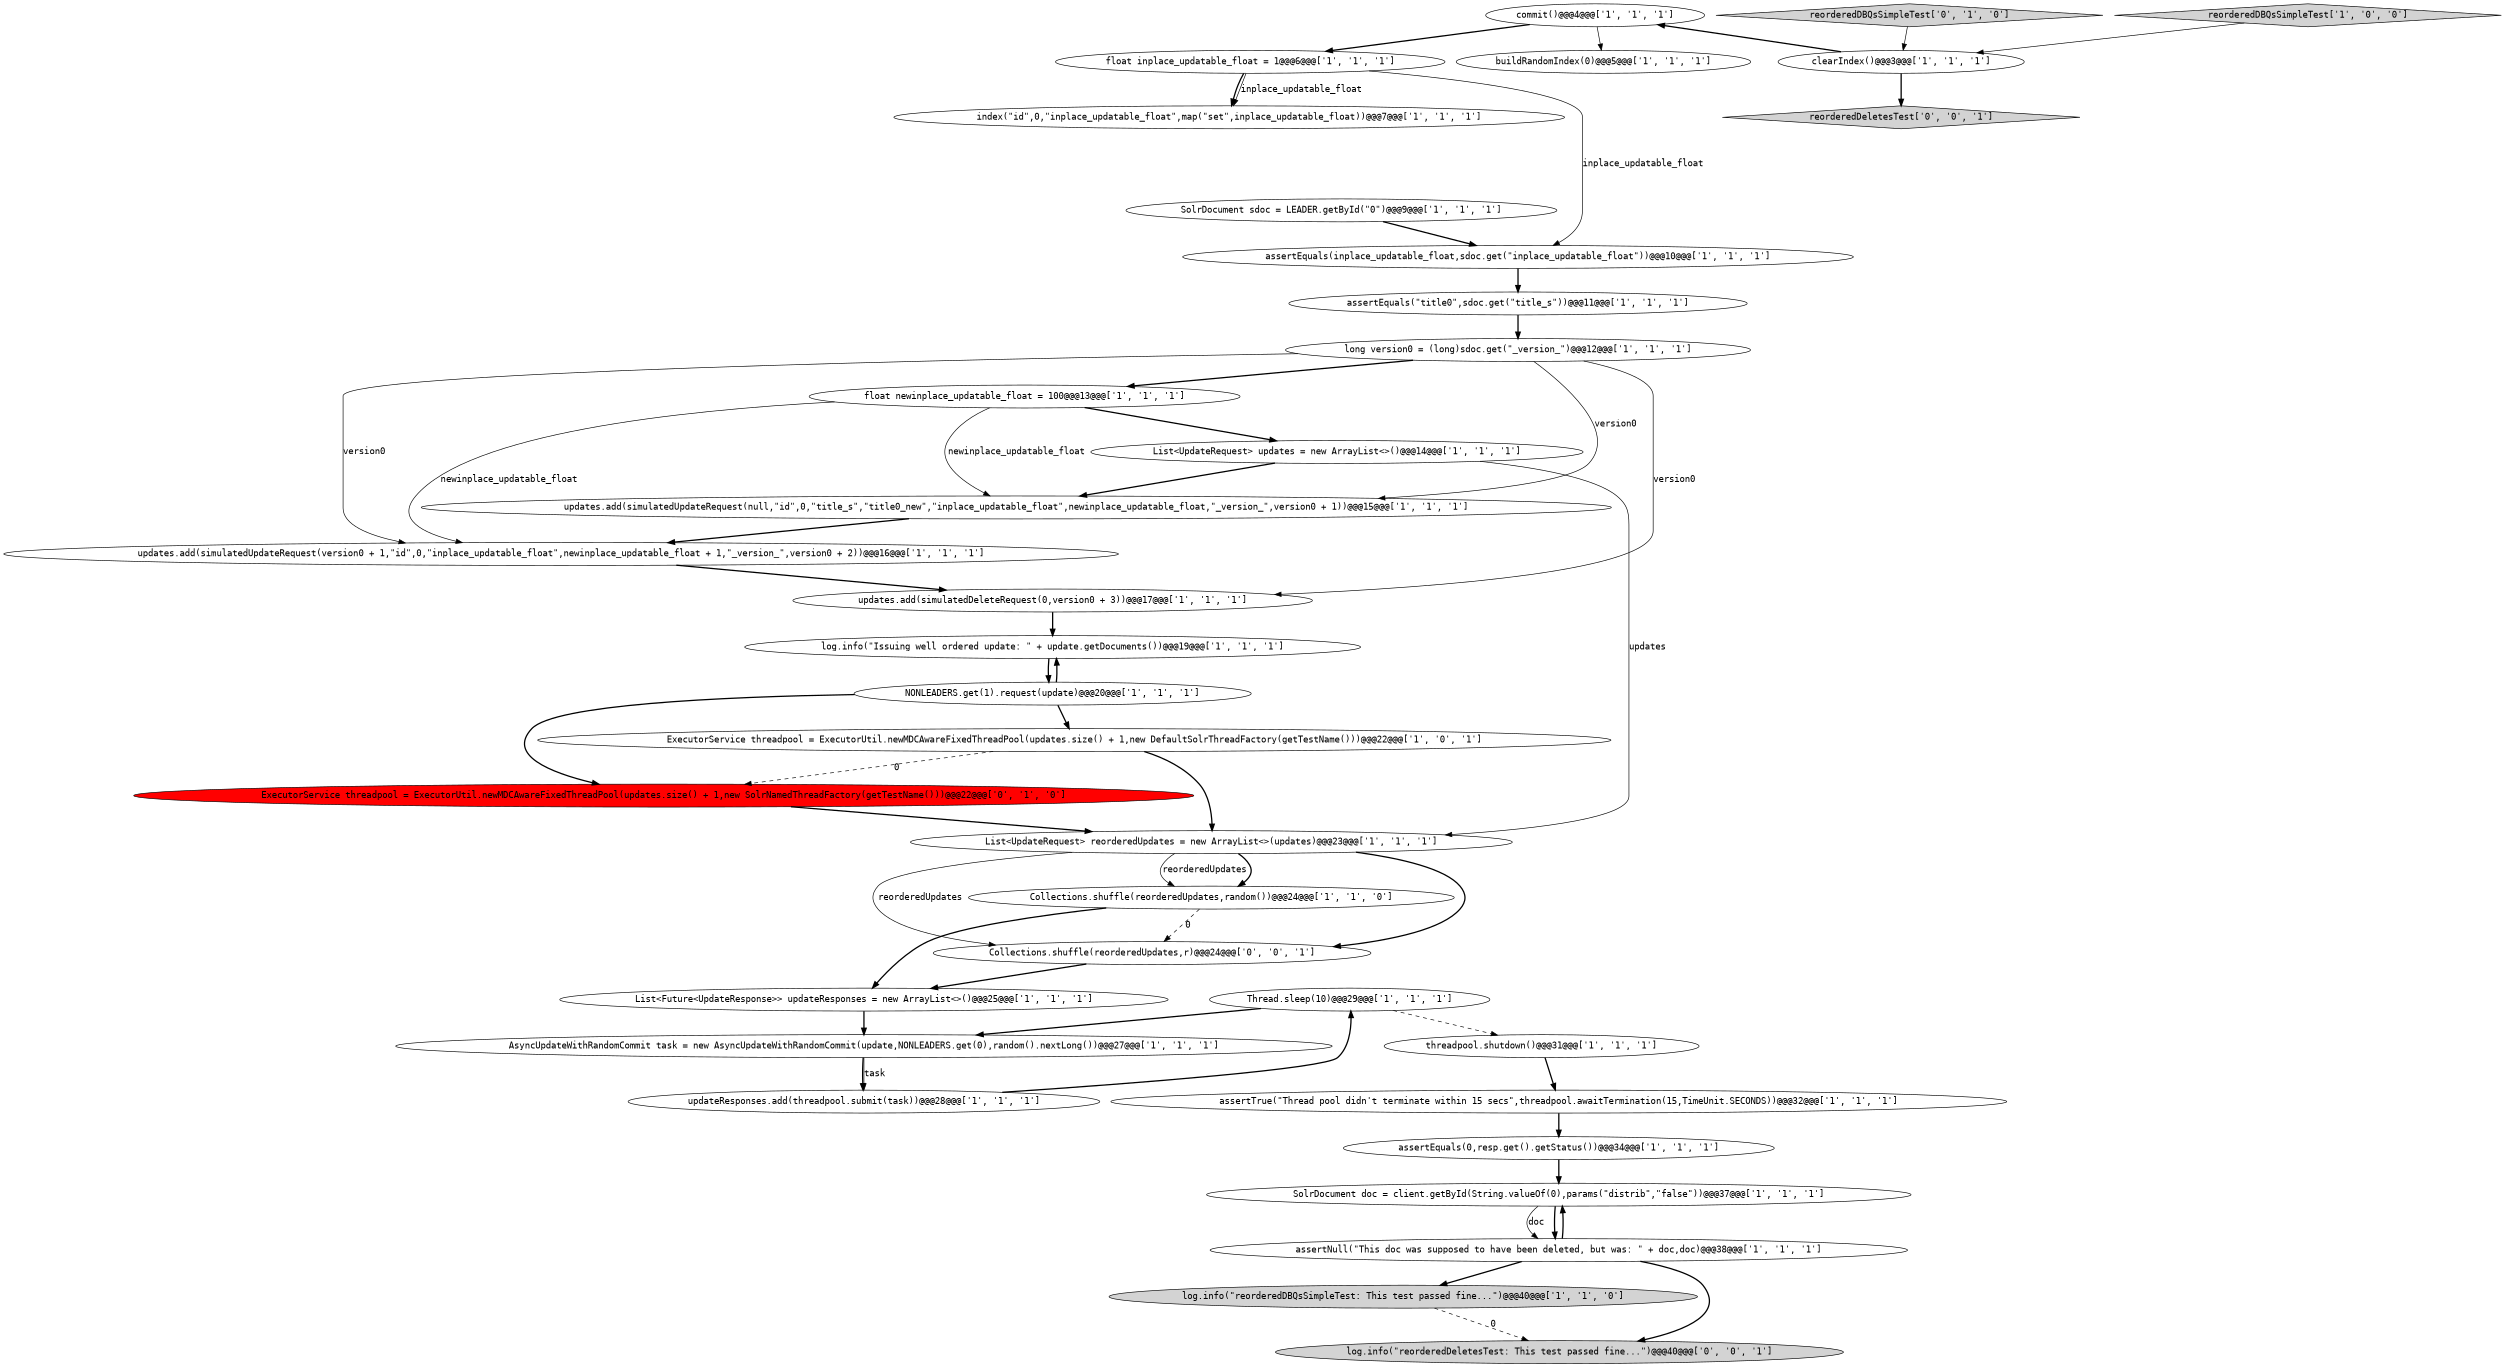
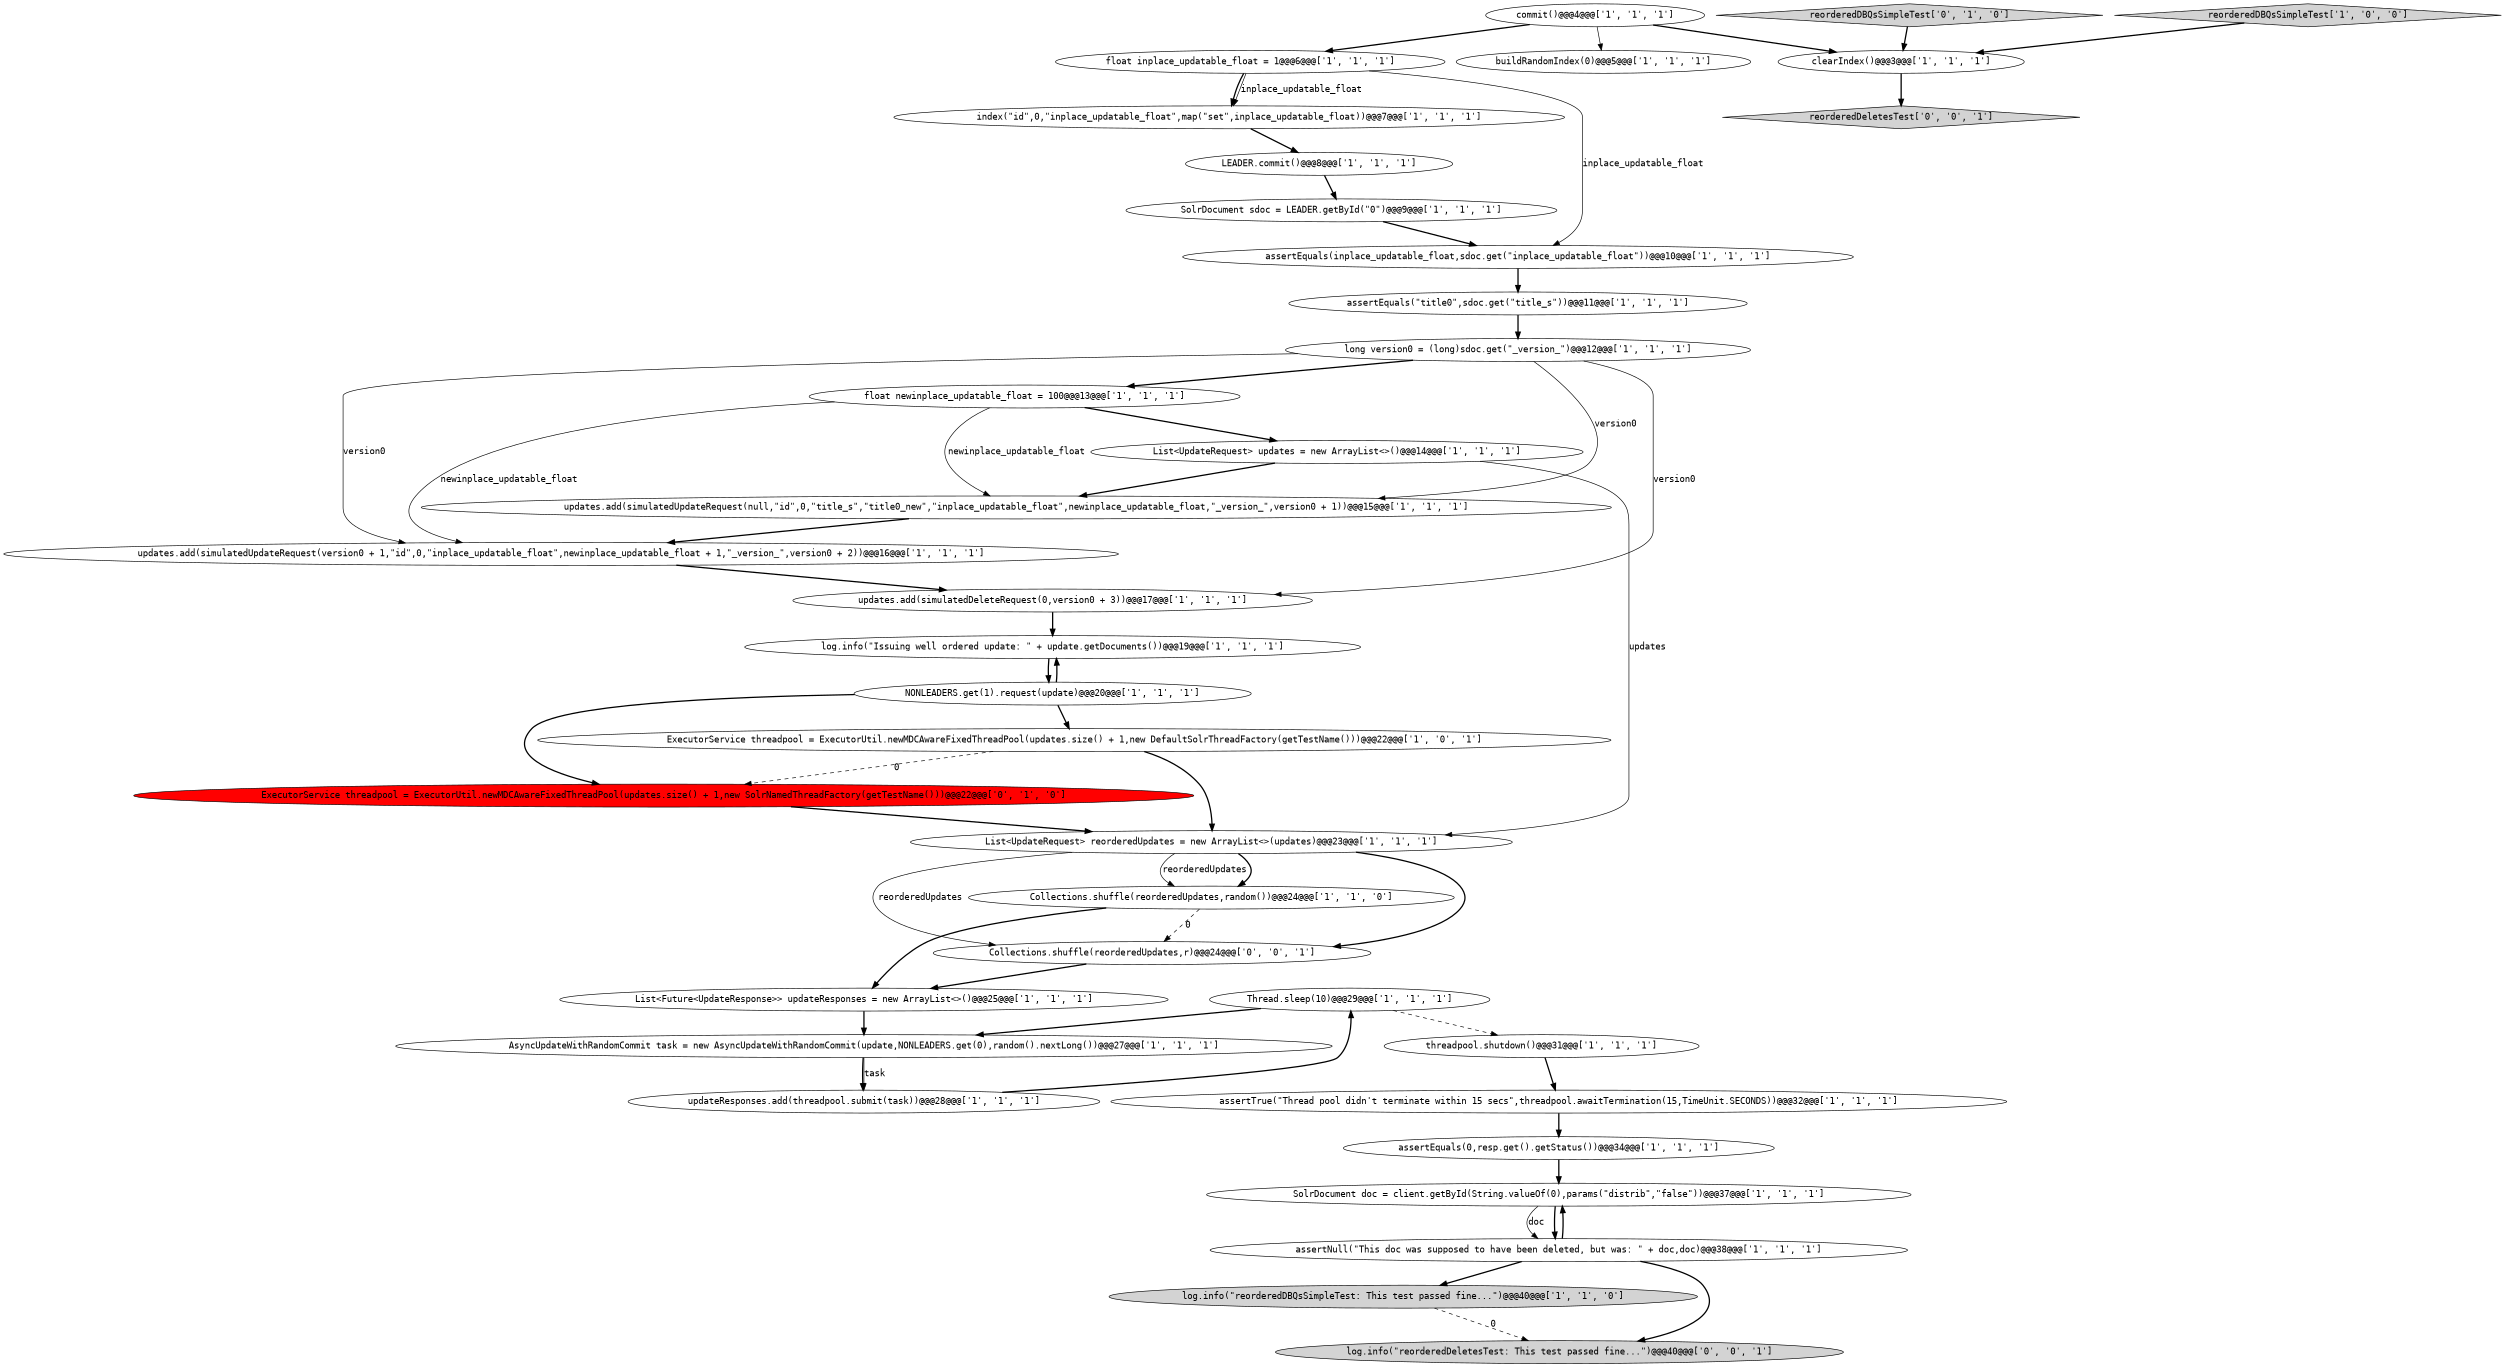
  digraph {
    fontname="DejaVu Sans Mono"
    node [fillcolor=white fontname="DejaVu Sans Mono" shape=ellipse style=filled]
    edge [fontname="DejaVu Sans Mono" style=bold]
    n1 [label="assertTrue(\"Thread pool didn't terminate within 15 secs\",threadpool.awaitTermination(15,TimeUnit.SECONDS))@@@32@@@['1', '1', '1']"]
    n2 [label="assertEquals(0,resp.get().getStatus())@@@34@@@['1', '1', '1']"]
    n3 [label="SolrDocument doc = client.getById(String.valueOf(0),params(\"distrib\",\"false\"))@@@37@@@['1', '1', '1']"]
    n4 [label="buildRandomIndex(0)@@@5@@@['1', '1', '1']"]
    n5 [label="float inplace_updatable_float = 1@@@6@@@['1', '1', '1']"]
    n6 [label="index(\"id\",0,\"inplace_updatable_float\",map(\"set\",inplace_updatable_float))@@@7@@@['1', '1', '1']"]
    n7 [label="assertEquals(inplace_updatable_float,sdoc.get(\"inplace_updatable_float\"))@@@10@@@['1', '1', '1']"]
    n8 [label="long version0 = (long)sdoc.get(\"_version_\")@@@12@@@['1', '1', '1']"]
    n9 [label="float newinplace_updatable_float = 100@@@13@@@['1', '1', '1']"]
    n10 [label="updates.add(simulatedUpdateRequest(null,\"id\",0,\"title_s\",\"title0_new\",\"inplace_updatable_float\",newinplace_updatable_float,\"_version_\",version0 + 1))@@@15@@@['1', '1', '1']"]
    n11 [label="updates.add(simulatedDeleteRequest(0,version0 + 3))@@@17@@@['1', '1', '1']"]
    n12 [label="updates.add(simulatedUpdateRequest(version0 + 1,\"id\",0,\"inplace_updatable_float\",newinplace_updatable_float + 1,\"_version_\",version0 + 2))@@@16@@@['1', '1', '1']"]
    n13 [label="List<UpdateRequest> updates = new ArrayList<>()@@@14@@@['1', '1', '1']"]
    n14 [label="log.info(\"Issuing well ordered update: \" + update.getDocuments())@@@19@@@['1', '1', '1']"]
    n15 [label="ExecutorService threadpool = ExecutorUtil.newMDCAwareFixedThreadPool(updates.size() + 1,new DefaultSolrThreadFactory(getTestName()))@@@22@@@['1', '0', '1']"]
    n16 [fillcolor=red label="ExecutorService threadpool = ExecutorUtil.newMDCAwareFixedThreadPool(updates.size() + 1,new SolrNamedThreadFactory(getTestName()))@@@22@@@['0', '1', '0']"]
    n17 [label="List<UpdateRequest> reorderedUpdates = new ArrayList<>(updates)@@@23@@@['1', '1', '1']"]
    n18 [label="Collections.shuffle(reorderedUpdates,random())@@@24@@@['1', '1', '0']"]
    n19 [label="Collections.shuffle(reorderedUpdates,r)@@@24@@@['0', '0', '1']"]
    n20 [fillcolor=lightgray label="reorderedDBQsSimpleTest['1', '0', '0']" shape=diamond]
    n21 [label="clearIndex()@@@3@@@['1', '1', '1']"]
    n22 [label="commit()@@@4@@@['1', '1', '1']"]
    n23 [fillcolor=lightgray label="reorderedDeletesTest['0', '0', '1']" shape=diamond]
    n24 [fillcolor=lightgray label="log.info(\"reorderedDBQsSimpleTest: This test passed fine...\")@@@40@@@['1', '1', '0']"]
    n25 [fillcolor=lightgray label="log.info(\"reorderedDeletesTest: This test passed fine...\")@@@40@@@['0', '0', '1']"]
    n26 [label="List<Future<UpdateResponse>> updateResponses = new ArrayList<>()@@@25@@@['1', '1', '1']"]
    n27 [label="AsyncUpdateWithRandomCommit task = new AsyncUpdateWithRandomCommit(update,NONLEADERS.get(0),random().nextLong())@@@27@@@['1', '1', '1']"]
+   n28 [label="LEADER.commit()@@@8@@@['1', '1', '1']"]
    n29 [label="SolrDocument sdoc = LEADER.getById(\"0\")@@@9@@@['1', '1', '1']"]
    n30 [label="NONLEADERS.get(1).request(update)@@@20@@@['1', '1', '1']"]
    n31 [label="assertNull(\"This doc was supposed to have been deleted, but was: \" + doc,doc)@@@38@@@['1', '1', '1']"]
    n32 [label="assertEquals(\"title0\",sdoc.get(\"title_s\"))@@@11@@@['1', '1', '1']"]
    n33 [label="threadpool.shutdown()@@@31@@@['1', '1', '1']"]
    n34 [label="updateResponses.add(threadpool.submit(task))@@@28@@@['1', '1', '1']"]
    n35 [label="Thread.sleep(10)@@@29@@@['1', '1', '1']"]
    n36 [fillcolor=lightgray label="reorderedDBQsSimpleTest['0', '1', '0']" shape=diamond]
    n1 -> n2
    n2 -> n3
    n3 -> n31 [label=doc style=solid]
    n3 -> n31
    n5 -> n6 [label=inplace_updatable_float style=solid]
    n5 -> n6
    n5 -> n7 [label=inplace_updatable_float style=solid]
+   n6 -> n28
    n7 -> n32
    n8 -> n9
    n8 -> n10 [label=version0 style=solid]
    n8 -> n11 [label=version0 style=solid]
    n8 -> n12 [label=version0 style=solid]
    n9 -> n10 [label=newinplace_updatable_float style=solid]
    n9 -> n12 [label=newinplace_updatable_float style=solid]
    n9 -> n13
    n10 -> n12
    n11 -> n14
    n12 -> n11
    n13 -> n10
    n13 -> n17 [label=updates style=solid]
    n14 -> n30
    n15 -> n16 [label=0 style=dashed]
    n15 -> n17
    n16 -> n17
    n17 -> n18
    n17 -> n18 [label=reorderedUpdates style=solid]
    n17 -> n19
    n17 -> n19 [label=reorderedUpdates style=solid]
    n18 -> n19 [label=0 style=dashed]
    n18 -> n26
    n19 -> n26
-   n20 -> n21 [style=solid]
-   n21 -> n22
+   n20 -> n21
+   n22 -> n21
    n21 -> n23
    n22 -> n4 [style=solid]
    n22 -> n5
    n24 -> n25 [label=0 style=dashed]
    n26 -> n27
    n27 -> n34
    n27 -> n34 [label=task style=solid]
+   n28 -> n29
    n29 -> n7
    n30 -> n14
    n30 -> n15
    n30 -> n16
    n31 -> n3
    n31 -> n24
    n31 -> n25
    n32 -> n8
    n33 -> n1
    n34 -> n35
    n35 -> n27
    n35 -> n33 [style=dashed]
-   n36 -> n21 [style=solid]
+   n36 -> n21
  }
